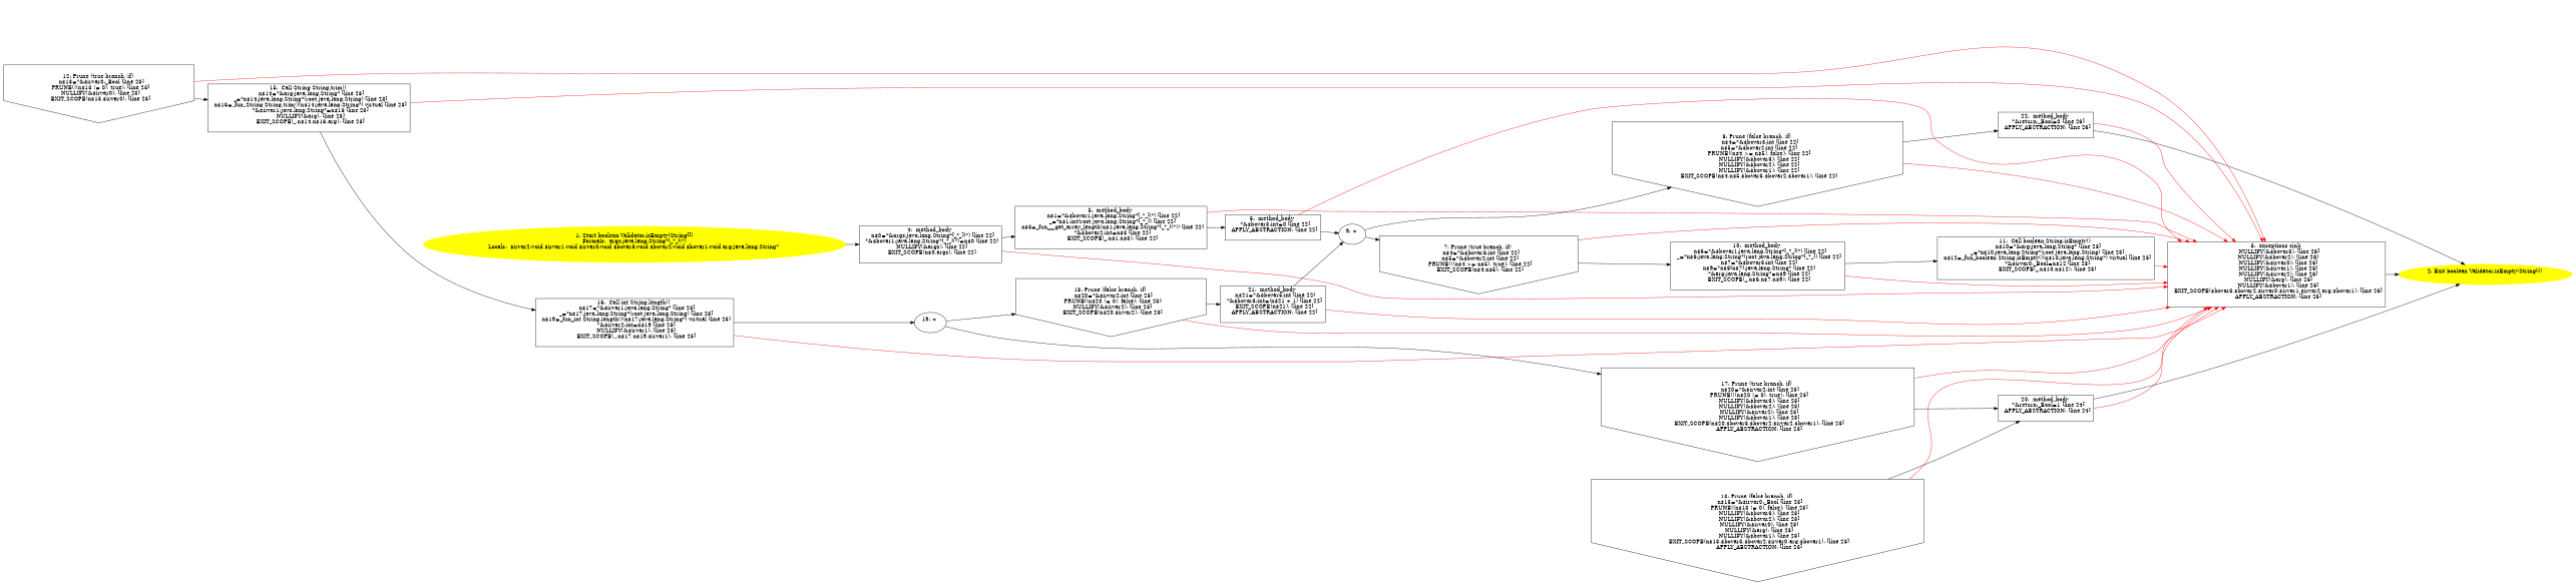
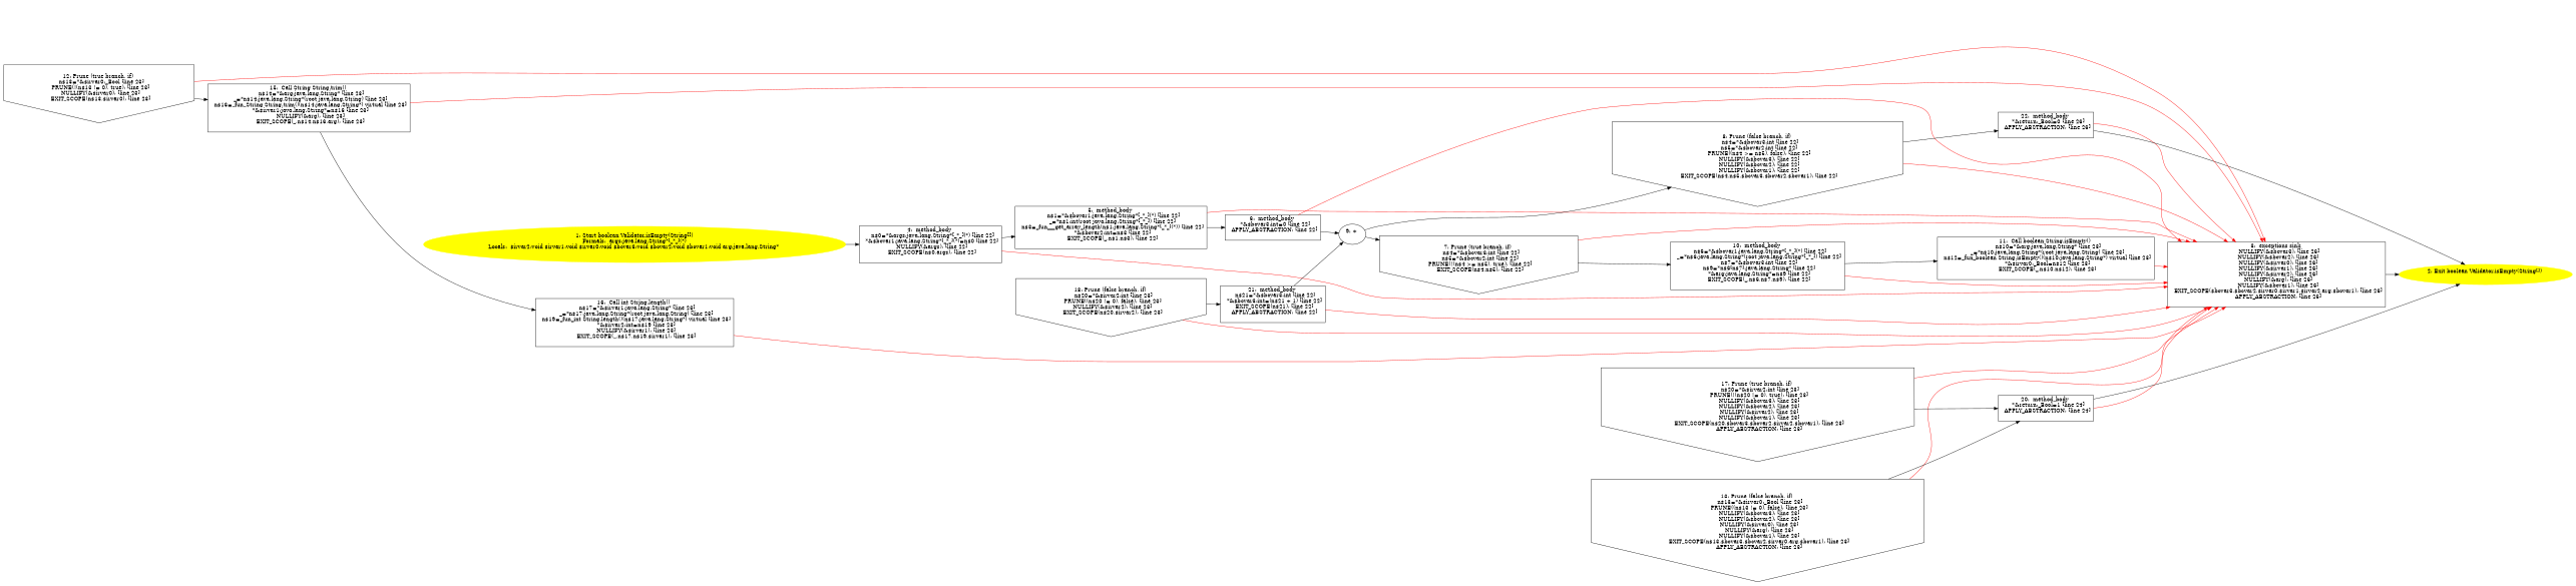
  digraph {
    rankdir=LR
    node [shape=box]
    n1 [color=yellow label="1: Start boolean Validator.isEmpty(String[])\nFormals:  args:java.lang.String*[_*_](*)\nLocals:  $irvar2:void $irvar1:void $irvar0:void $bcvar3:void $bcvar2:void $bcvar1:void arg:java.lang.String* \n  " style=filled shape=""]
    n2 [label="4:  method_body \n   n$0=*&args:java.lang.String*[_*_](*) [line 22]\n  *&$bcvar1:java.lang.String*[_*_](*)=n$0 [line 22]\n  NULLIFY(&args); [line 22]\n  EXIT_SCOPE(n$0,args); [line 22]\n "]
    n3 [label="3:  exceptions sink \n   NULLIFY(&$bcvar3); [line 26]\n  NULLIFY(&$bcvar2); [line 26]\n  NULLIFY(&$irvar0); [line 26]\n  NULLIFY(&$irvar1); [line 26]\n  NULLIFY(&$irvar2); [line 26]\n  NULLIFY(&arg); [line 26]\n  NULLIFY(&$bcvar1); [line 26]\n  EXIT_SCOPE($bcvar3,$bcvar2,$irvar0,$irvar1,$irvar2,arg,$bcvar1); [line 26]\n  APPLY_ABSTRACTION; [line 26]\n "]
    n4 [label="5:  method_body \n   n$1=*&$bcvar1:java.lang.String*[_*_](*) [line 22]\n  _=*n$1:int(root java.lang.String*[_*_]) [line 22]\n  n$3=_fun___get_array_length(n$1:java.lang.String*[_*_](*)) [line 22]\n  *&$bcvar2:int=n$3 [line 22]\n  EXIT_SCOPE(_,n$1,n$3); [line 22]\n "]
    n5 [color=yellow label="2: Exit boolean Validator.isEmpty(String[]) \n  " style=filled shape=""]
    n6 [label="6:  method_body \n   *&$bcvar3:int=0 [line 22]\n  APPLY_ABSTRACTION; [line 22]\n "]
    n7 [label="9: + \n  " shape=""]
    n8 [label="7: Prune (true branch, if) \n   n$4=*&$bcvar3:int [line 22]\n  n$5=*&$bcvar2:int [line 22]\n  PRUNE(!(n$4 >= n$5), true); [line 22]\n  EXIT_SCOPE(n$4,n$5); [line 22]\n " shape=invhouse]
    n9 [label="8: Prune (false branch, if) \n   n$4=*&$bcvar3:int [line 22]\n  n$5=*&$bcvar2:int [line 22]\n  PRUNE((n$4 >= n$5), false); [line 22]\n  NULLIFY(&$bcvar3); [line 22]\n  NULLIFY(&$bcvar2); [line 22]\n  NULLIFY(&$bcvar1); [line 22]\n  EXIT_SCOPE(n$4,n$5,$bcvar3,$bcvar2,$bcvar1); [line 22]\n " shape=invhouse]
    n10 [label="10:  method_body \n   n$6=*&$bcvar1:java.lang.String*[_*_](*) [line 22]\n  _=*n$6:java.lang.String*(root java.lang.String*[_*_]) [line 22]\n  n$7=*&$bcvar3:int [line 22]\n  n$9=*n$6[n$7]:java.lang.String* [line 22]\n  *&arg:java.lang.String*=n$9 [line 22]\n  EXIT_SCOPE(_,n$6,n$7,n$9); [line 22]\n "]
    n11 [label="22:  method_body \n   *&return:_Bool=0 [line 26]\n  APPLY_ABSTRACTION; [line 26]\n "]
    n12 [label="11:  Call boolean String.isEmpty() \n   n$10=*&arg:java.lang.String* [line 23]\n  _=*n$10:java.lang.String*(root java.lang.String) [line 23]\n  n$12=_fun_boolean String.isEmpty()(n$10:java.lang.String*) virtual [line 23]\n  *&$irvar0:_Bool=n$12 [line 23]\n  EXIT_SCOPE(_,n$10,n$12); [line 23]\n "]
    n13 [label="12: Prune (true branch, if) \n   n$13=*&$irvar0:_Bool [line 23]\n  PRUNE(!(n$13 != 0), true); [line 23]\n  NULLIFY(&$irvar0); [line 23]\n  EXIT_SCOPE(n$13,$irvar0); [line 23]\n " shape=invhouse]
    n14 [label="15:  Call String String.trim() \n   n$14=*&arg:java.lang.String* [line 23]\n  _=*n$14:java.lang.String*(root java.lang.String) [line 23]\n  n$16=_fun_String String.trim()(n$14:java.lang.String*) virtual [line 23]\n  *&$irvar1:java.lang.String*=n$16 [line 23]\n  NULLIFY(&arg); [line 23]\n  EXIT_SCOPE(_,n$14,n$16,arg); [line 23]\n "]
    n15 [label="13: Prune (false branch, if) \n   n$13=*&$irvar0:_Bool [line 23]\n  PRUNE((n$13 != 0), false); [line 23]\n  NULLIFY(&$bcvar3); [line 23]\n  NULLIFY(&$bcvar2); [line 23]\n  NULLIFY(&$irvar0); [line 23]\n  NULLIFY(&arg); [line 23]\n  NULLIFY(&$bcvar1); [line 23]\n  EXIT_SCOPE(n$13,$bcvar3,$bcvar2,$irvar0,arg,$bcvar1); [line 23]\n  APPLY_ABSTRACTION; [line 23]\n " shape=invhouse]
    n16 [label="20:  method_body \n   *&return:_Bool=1 [line 24]\n  APPLY_ABSTRACTION; [line 24]\n "]
    n17 [label="16:  Call int String.length() \n   n$17=*&$irvar1:java.lang.String* [line 23]\n  _=*n$17:java.lang.String*(root java.lang.String) [line 23]\n  n$19=_fun_int String.length()(n$17:java.lang.String*) virtual [line 23]\n  *&$irvar2:int=n$19 [line 23]\n  NULLIFY(&$irvar1); [line 23]\n  EXIT_SCOPE(_,n$17,n$19,$irvar1); [line 23]\n "]
-   n18 [label="19: + \n  " shape=""]
    n19 [label="17: Prune (true branch, if) \n   n$20=*&$irvar2:int [line 23]\n  PRUNE(!(n$20 != 0), true); [line 23]\n  NULLIFY(&$bcvar3); [line 23]\n  NULLIFY(&$bcvar2); [line 23]\n  NULLIFY(&$irvar2); [line 23]\n  NULLIFY(&$bcvar1); [line 23]\n  EXIT_SCOPE(n$20,$bcvar3,$bcvar2,$irvar2,$bcvar1); [line 23]\n  APPLY_ABSTRACTION; [line 23]\n " shape=invhouse]
    n20 [label="18: Prune (false branch, if) \n   n$20=*&$irvar2:int [line 23]\n  PRUNE((n$20 != 0), false); [line 23]\n  NULLIFY(&$irvar2); [line 23]\n  EXIT_SCOPE(n$20,$irvar2); [line 23]\n " shape=invhouse]
    n21 [label="21:  method_body \n   n$21=*&$bcvar3:int [line 22]\n  *&$bcvar3:int=(n$21 + 1) [line 22]\n  EXIT_SCOPE(n$21); [line 22]\n  APPLY_ABSTRACTION; [line 22]\n "]
    n1 -> n2
    n2 -> n3 [color=red]
    n2 -> n4
    n3 -> n5
    n4 -> n3 [color=red]
    n4 -> n6
    n6 -> n3 [color=red]
    n6 -> n7
    n7 -> n8
    n7 -> n9
    n8 -> n3 [color=red]
    n8 -> n10
    n9 -> n3 [color=red]
    n9 -> n11
    n10 -> n3 [color=red]
    n10 -> n12
    n11 -> n3 [color=red]
    n11 -> n5
    n12 -> n3 [color=red]
    n13 -> n3 [color=red]
    n13 -> n14
    n14 -> n3 [color=red]
    n14 -> n17
    n15 -> n3 [color=red]
    n15 -> n16
    n16 -> n3 [color=red]
    n16 -> n5
    n17 -> n3 [color=red]
-   n17 -> n18
-   n18 -> n19
-   n18 -> n20
    n19 -> n3 [color=red]
    n19 -> n16
    n20 -> n3 [color=red]
    n20 -> n21
    n21 -> n3 [color=red]
    n21 -> n7
  }
